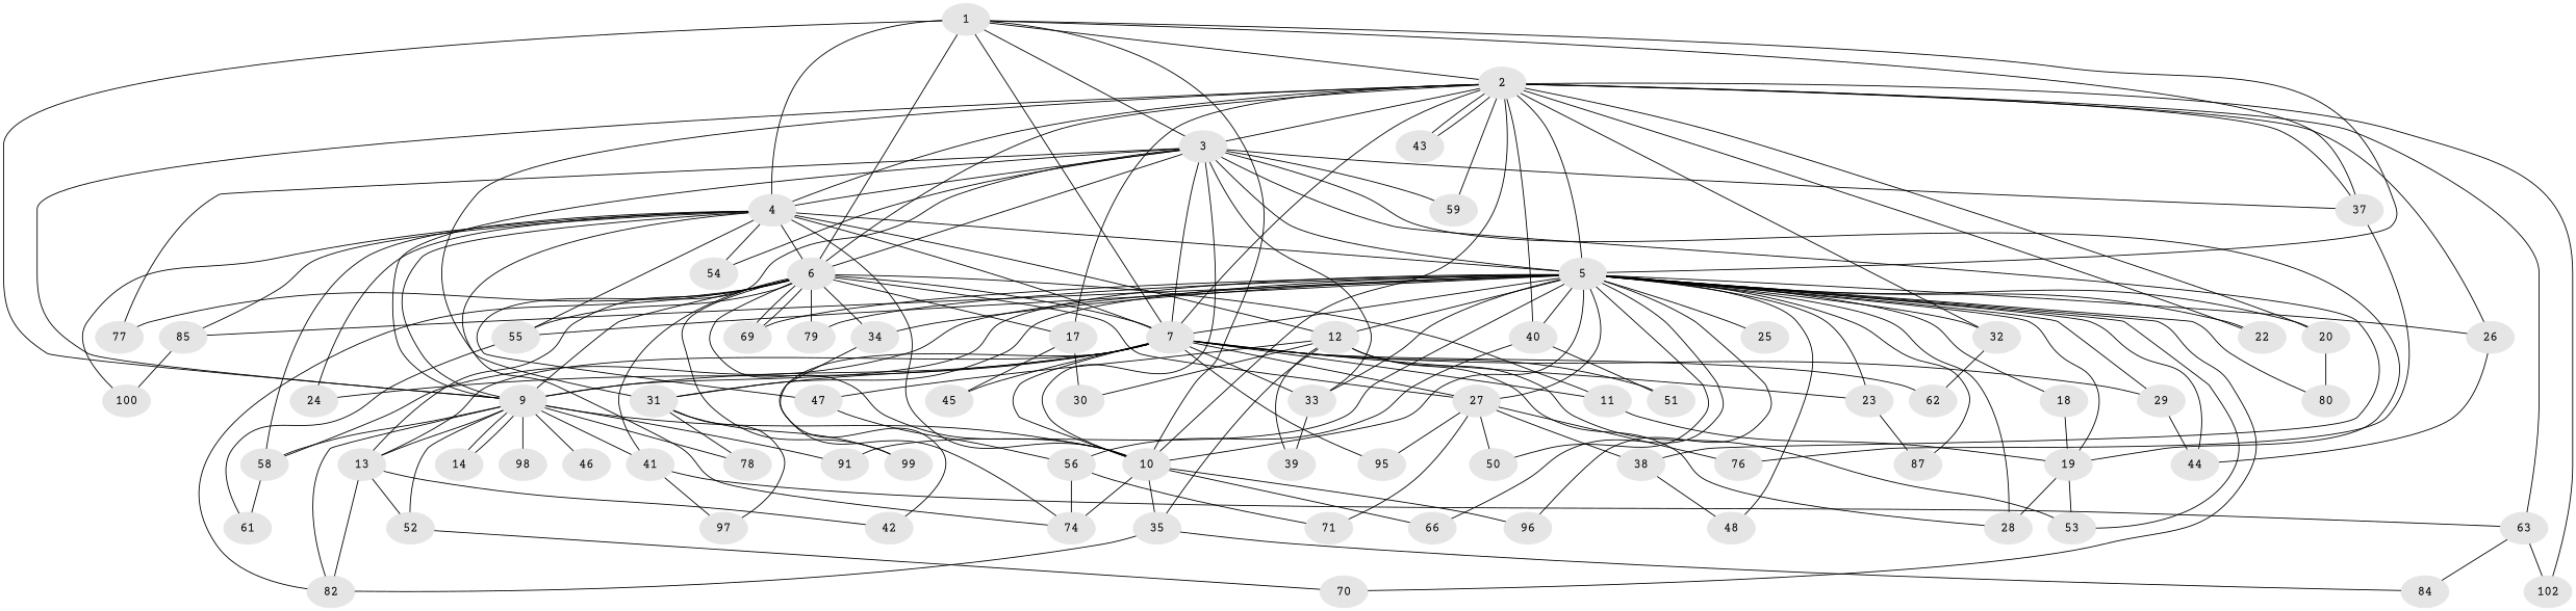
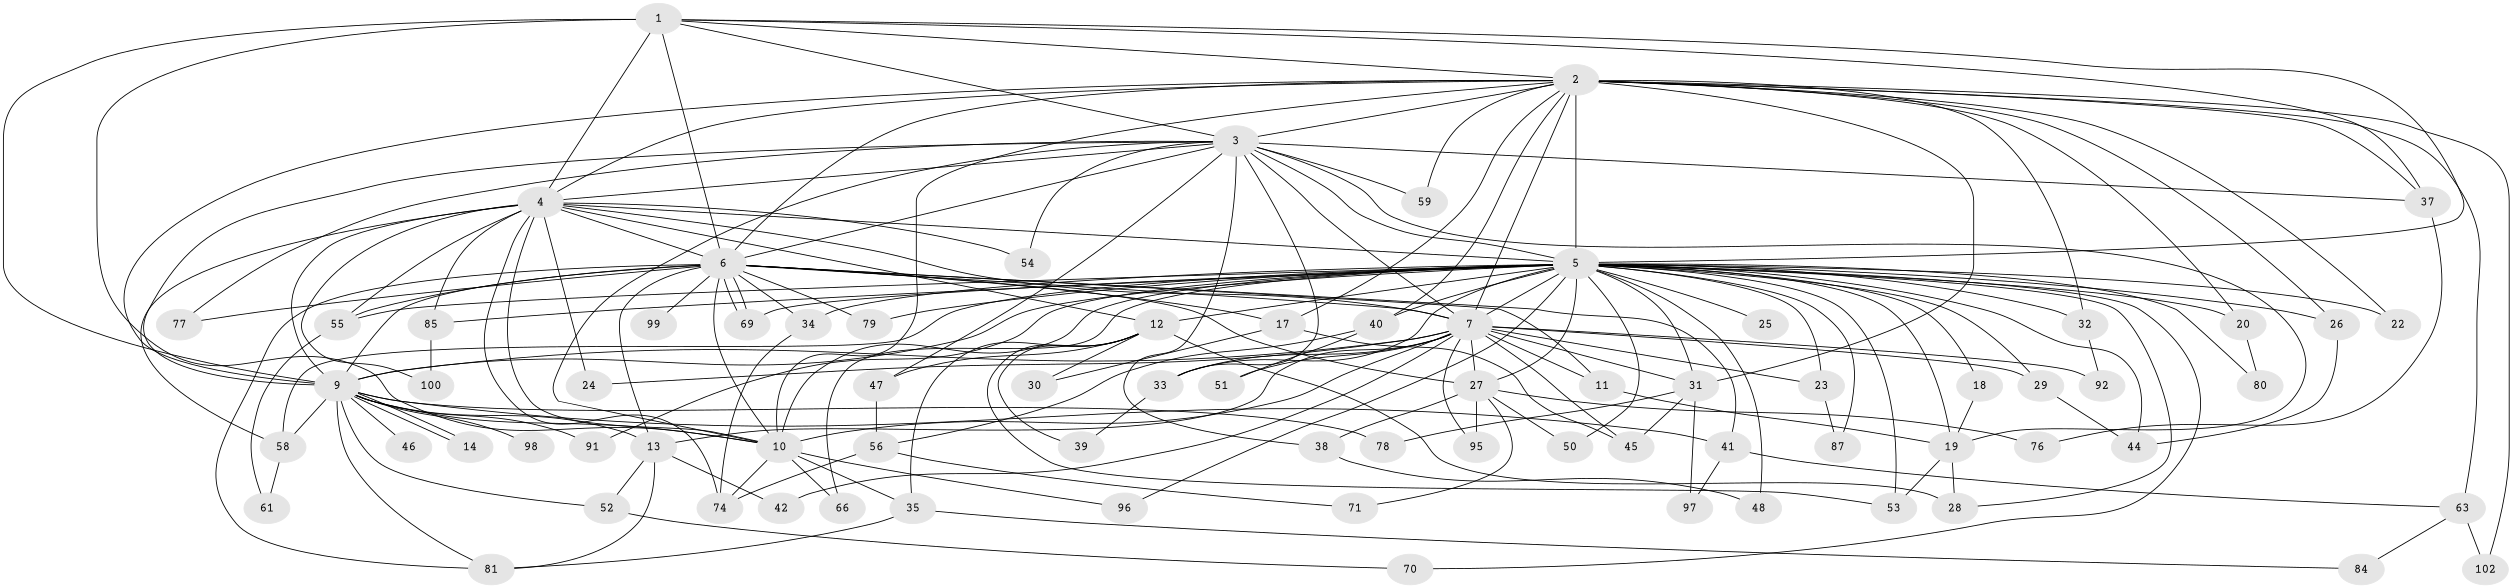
  graph {
    fontname="Courier Prime"
    node [color=gray90 fontname="Courier Prime" style=filled]
    edge [fontname="Courier Prime"]
    2 [super="+89"]
    3 [super="+86"]
    4 [super="+93"]
    5 [super="+8"]
    6 [super="+101"]
    7 [super="+16"]
    9 [super="+94"]
    10 [super="+60"]
    37 [super="+49"]
    17
    20
    22
    26 [super="+72"]
    31 [super="+57"]
    32
    40
-   43
    59
    63 [super="+65"]
    102
    1
    19 [super="+21"]
    33
    38
    47
    54
    77
    12 [super="+36"]
    24
    55 [super="+90"]
    58 [super="+73"]
    74 [super="+92"]
    85
    100
    18
    23
    25
    27 [super="+67"]
    28 [super="+64"]
    29
    34
    44 [super="+68"]
    48
    50
    53 [super="+75"]
    66
    70
    79
    80
    87
    91
    96
    69
    11
    13 [super="+15"]
    41
-   81 [super="+82" label=82]
+   81 [super="+82"]
    99
    42
    45
    51
-   62
+   62 [label=92]
    95
    46
    14
    52
    78
    98
    35 [super="+83"]
    76
    30
    97
    56 [super="+88"]
    84
    39
    61
    71
    2 -- 3
    2 -- 4
    2 -- 5 [weight=2]
    2 -- 6
    2 -- 7
    2 -- 9
    2 -- 10
    2 -- 37
    2 -- 17
    2 -- 20
    2 -- 22
    2 -- 26
    2 -- 31
    2 -- 32
    2 -- 40
-   2 -- 43
-   2 -- 43
    2 -- 59
    2 -- 63 [weight=2]
    2 -- 102
    3 -- 4
    3 -- 5 [weight=2]
    3 -- 6
    3 -- 7
    3 -- 9
    3 -- 10
    3 -- 37
    3 -- 59
    3 -- 19
    3 -- 33
    3 -- 38
    3 -- 47
    3 -- 54
    3 -- 77
    4 -- 5 [weight=2]
    4 -- 6
    4 -- 7
    4 -- 9
    4 -- 10 [weight=2]
    4 -- 54
    4 -- 12
    4 -- 24
    4 -- 55
    4 -- 58
    4 -- 74
    4 -- 85
    4 -- 100
    5 -- 7 [weight=3]
    5 -- 9 [weight=2]
    5 -- 10 [weight=2]
    5 -- 20
    5 -- 22
    5 -- 26
    5 -- 31
    5 -- 32
    5 -- 40
    5 -- 19
    5 -- 33
    5 -- 12
    5 -- 55
    5 -- 58
    5 -- 85
    5 -- 18
    5 -- 23
    5 -- 25
    5 -- 27
    5 -- 28
    5 -- 29
    5 -- 34
    5 -- 44
    5 -- 48
    5 -- 50
    5 -- 53
    5 -- 66
    5 -- 70
    5 -- 79
    5 -- 80
    5 -- 87
    5 -- 91
    5 -- 96
    5 -- 69 [weight=2]
    6 -- 7
    6 -- 9
    6 -- 10
    6 -- 17
    6 -- 77
    6 -- 55
    6 -- 27
    6 -- 34
    6 -- 79
    6 -- 69
    6 -- 69
    6 -- 11
    6 -- 13
    6 -- 41
    6 -- 81
    6 -- 99
    7 -- 9
    7 -- 10
    7 -- 31
    7 -- 33
    7 -- 24
    7 -- 23
    7 -- 27
    7 -- 29
    7 -- 11
    7 -- 13
    7 -- 42
    7 -- 45
    7 -- 51
    7 -- 62
    7 -- 95
    9 -- 10
    9 -- 58
    9 -- 91
    9 -- 13
    9 -- 41
    9 -- 81
    9 -- 46
    9 -- 14
    9 -- 14
    9 -- 52
    9 -- 78
    9 -- 98 [weight=2]
    10 -- 74
    10 -- 66
    10 -- 96
    10 -- 35
    37 -- 76
    17 -- 45
    17 -- 30
    20 -- 80
    26 -- 44
-   31 -- 99
+   31 -- 45
    31 -- 78
    31 -- 97
    32 -- 62
    40 -- 51
    40 -- 56
    63 -- 102
    63 -- 84
    1 -- 2
    1 -- 3
    1 -- 4 [weight=2]
    1 -- 5 [weight=2]
    1 -- 6 [weight=2]
-   1 -- 7
    1 -- 9 [weight=2]
    1 -- 10
    1 -- 37
    19 -- 28
    19 -- 53
    33 -- 39
    38 -- 48
    47 -- 56
    12 -- 47
    12 -- 28
    12 -- 53
    12 -- 35
    12 -- 30
    12 -- 39
    55 -- 61
    58 -- 61
    85 -- 100
    18 -- 19
    23 -- 87
    27 -- 38
    27 -- 50
    27 -- 95
    27 -- 76
    27 -- 71
    29 -- 44
    34 -- 74
    11 -- 19
    13 -- 81
    13 -- 42
    13 -- 52
    41 -- 63
    41 -- 97
    52 -- 70
    35 -- 81
    35 -- 84
    56 -- 74
    56 -- 71
  }
